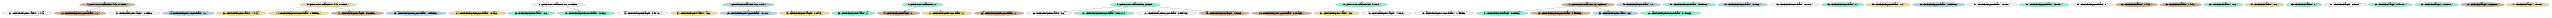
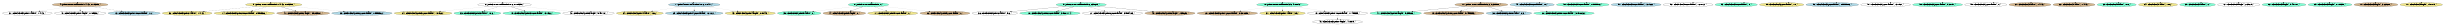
  digraph {
    node [fillcolor=aquamarine style=filled]
    edge [style=dotted]
    "4 : point1 = new PolarPoint(1.4142, 0.785398, )" [fillcolor=tan]
    "31 : Check.check(point1.radius(), 1.4142, )" [fillcolor=white]
-   "22 : Check.check(point1.yCoordinate(), 1.0, )" [fillcolor=tan]
    "40 : Check.check(point1.angle(), 0.785398, )" [fillcolor=white]
    "13 : Check.check(point1.xCoordinate(), 1.0, )" [fillcolor=lightblue]
    "5 : point2 = new PolarPoint(-1.4142, 0.785398, )" [fillcolor=khaki]
    "32 : Check.check(point2.radius(), 1.4142, )" [fillcolor=khaki]
    "14 : Check.check(point2.xCoordinate(), 0.9999906, )" [fillcolor=khaki]
    "41 : Check.check(point2.angle(), 3.9269907, )" [fillcolor=tan]
    "23 : Check.check(point2.yCoordinate(), 0.9999902, )" [fillcolor=lightblue]
    "6 : point3 = new PolarPoint(18.6, -0.785398, )" [fillcolor=white]
    "24 : Check.check(point3.yCoordinate(), 13.1522, )" [fillcolor=khaki]
    "33 : Check.check(point3.radius(), 18.6, )"
    "15 : Check.check(point3.xCoordinate(), 13.1522, )"
    "42 : Check.check(point3.angle(), 5.497787, )" [fillcolor=white]
    "7 : point4 = new PolarPoint(-18.6, -1.0471, )" [fillcolor=lightblue]
    "34 : Check.check(point4.radius(), 18.6, )" [fillcolor=khaki]
    "25 : Check.check(point4.yCoordinate(), 16.1072, )" [fillcolor=lightblue]
    "43 : Check.check(point4.angle(), 2.09449, )" [fillcolor=khaki]
    "8 : point5 = new PolarPoint(0, 0, )"
    "35 : Check.check(point5.radius(), 0, )"
    "44 : Check.check(point5.angle(), 0, )" [fillcolor=tan]
    "17 : Check.check(point5.xCoordinate(), 0, )" [fillcolor=khaki]
    "26 : Check.check(point5.yCoordinate(), 0, )" [fillcolor=tan]
    "36 : Check.check(point6.radius(), 5.6, )" [fillcolor=white]
    "9 : point6 = new PolarPoint(5.6, 2.35629, )"
    "18 : Check.check(point6.xCoordinate(), 3.9601774, )"
    "27 : Check.check(point6.yCoordinate(), 3.9594183, )" [fillcolor=white]
    "45 : Check.check(point6.angle(), 2.35629, )" [fillcolor=tan]
    "28 : Check.check(point7.yCoordinate(), 3.0310898, )" [fillcolor=tan]
    "10 : point7 = new PolarPoint(3.5, 4.18879, )"
    "37 : Check.check(point7.radius(), 3.5, )" [fillcolor=khaki]
    "46 : Check.check(point7.angle(), 4.18879, )" [fillcolor=white]
    "19 : Check.check(point7.xCoordinate(), 1.7499995, )" [fillcolor=white]
    "11 : point8 = new PolarPoint(6.3, 5.235988, )" [fillcolor=tan]
    "47 : Check.check(point8.angle(), 5.235988, )"
    "29 : Check.check(point8.yCoordinate(), 5.4559593, )" [fillcolor=tan]
    "38 : Check.check(point8.radius(), 6.3, )" [fillcolor=lightblue]
    "20 : Check.check(point8.xCoordinate(), 3.1500032, )"
    "49 : Check.check(xCoordinate(), 1.0, )" [fillcolor=lightblue]
    "50 : Check.check(xCoordinate(), 0.9999902, )"
    "51 : Check.check(xCoordinate(), 13.1522, )" [fillcolor=lightblue]
    "52 : Check.check(xCoordinate(), 16.1072, )" [fillcolor=white]
    "53 : Check.check(xCoordinate(), 0, )"
    "55 : Check.check(yCoordinate(), 1.0, )" [fillcolor=khaki]
    "56 : Check.check(yCoordinate(), 0.9999906, )" [fillcolor=lightblue]
    "57 : Check.check(yCoordinate(), 13.1521, )" [fillcolor=white]
    "58 : Check.check(yCoordinate(), 9.30157, )"
    "59 : Check.check(yCoordinate(), 0, )" [fillcolor=white]
    "61 : Check.check(radius(), 1.4142, )" [fillcolor=tan]
    "62 : Check.check(radius(), 1.4142, )" [fillcolor=tan]
    "63 : Check.check(radius(), 18.6, )"
    "64 : Check.check(radius(), 18.6, )" [fillcolor=khaki]
    "65 : Check.check(radius(), 0, )"
    "67 : Check.check(angle(), 2.35619, )" [fillcolor=white]
    "68 : Check.check(angle(), 5.497787, )"
    "69 : Check.check(angle(), 0.785398, )"
    "70 : Check.check(angle(), 3.665288, )" [fillcolor=tan]
    "71 : Check.check(angle(), 1.57075, )" [fillcolor=khaki]
    "4 : point1 = new PolarPoint(1.4142, 0.785398, )" -> "31 : Check.check(point1.radius(), 1.4142, )"
-   "4 : point1 = new PolarPoint(1.4142, 0.785398, )" -> "22 : Check.check(point1.yCoordinate(), 1.0, )" [style=solid]
    "4 : point1 = new PolarPoint(1.4142, 0.785398, )" -> "40 : Check.check(point1.angle(), 0.785398, )"
    "4 : point1 = new PolarPoint(1.4142, 0.785398, )" -> "13 : Check.check(point1.xCoordinate(), 1.0, )" [style=dashed]
    "5 : point2 = new PolarPoint(-1.4142, 0.785398, )" -> "32 : Check.check(point2.radius(), 1.4142, )" [style=dashed]
    "5 : point2 = new PolarPoint(-1.4142, 0.785398, )" -> "14 : Check.check(point2.xCoordinate(), 0.9999906, )" [style=dashed]
    "5 : point2 = new PolarPoint(-1.4142, 0.785398, )" -> "41 : Check.check(point2.angle(), 3.9269907, )" [style=solid]
    "5 : point2 = new PolarPoint(-1.4142, 0.785398, )" -> "23 : Check.check(point2.yCoordinate(), 0.9999902, )"
    "6 : point3 = new PolarPoint(18.6, -0.785398, )" -> "24 : Check.check(point3.yCoordinate(), 13.1522, )"
    "6 : point3 = new PolarPoint(18.6, -0.785398, )" -> "33 : Check.check(point3.radius(), 18.6, )" [style=dashed]
    "6 : point3 = new PolarPoint(18.6, -0.785398, )" -> "15 : Check.check(point3.xCoordinate(), 13.1522, )" [style=solid]
    "6 : point3 = new PolarPoint(18.6, -0.785398, )" -> "42 : Check.check(point3.angle(), 5.497787, )"
    "7 : point4 = new PolarPoint(-18.6, -1.0471, )" -> "34 : Check.check(point4.radius(), 18.6, )"
    "7 : point4 = new PolarPoint(-18.6, -1.0471, )" -> "25 : Check.check(point4.yCoordinate(), 16.1072, )"
    "7 : point4 = new PolarPoint(-18.6, -1.0471, )" -> "43 : Check.check(point4.angle(), 2.09449, )"
    "8 : point5 = new PolarPoint(0, 0, )" -> "35 : Check.check(point5.radius(), 0, )"
    "8 : point5 = new PolarPoint(0, 0, )" -> "44 : Check.check(point5.angle(), 0, )" [style=solid]
    "8 : point5 = new PolarPoint(0, 0, )" -> "17 : Check.check(point5.xCoordinate(), 0, )" [style=dashed]
    "8 : point5 = new PolarPoint(0, 0, )" -> "26 : Check.check(point5.yCoordinate(), 0, )"
    "9 : point6 = new PolarPoint(5.6, 2.35629, )" -> "36 : Check.check(point6.radius(), 5.6, )" [style=solid]
    "9 : point6 = new PolarPoint(5.6, 2.35629, )" -> "18 : Check.check(point6.xCoordinate(), 3.9601774, )" [style=solid]
    "9 : point6 = new PolarPoint(5.6, 2.35629, )" -> "27 : Check.check(point6.yCoordinate(), 3.9594183, )" [style=dashed]
    "9 : point6 = new PolarPoint(5.6, 2.35629, )" -> "45 : Check.check(point6.angle(), 2.35629, )" [style=solid]
    "10 : point7 = new PolarPoint(3.5, 4.18879, )" -> "28 : Check.check(point7.yCoordinate(), 3.0310898, )"
    "10 : point7 = new PolarPoint(3.5, 4.18879, )" -> "37 : Check.check(point7.radius(), 3.5, )"
-   "10 : point7 = new PolarPoint(3.5, 4.18879, )" -> "46 : Check.check(point7.angle(), 4.18879, )" [style=dashed]
+   "19 : Check.check(point7.xCoordinate(), 1.7499995, )" -> "46 : Check.check(point7.angle(), 4.18879, )" [style=dashed]
    "10 : point7 = new PolarPoint(3.5, 4.18879, )" -> "19 : Check.check(point7.xCoordinate(), 1.7499995, )"
    "11 : point8 = new PolarPoint(6.3, 5.235988, )" -> "47 : Check.check(point8.angle(), 5.235988, )" [style=solid]
    "11 : point8 = new PolarPoint(6.3, 5.235988, )" -> "29 : Check.check(point8.yCoordinate(), 5.4559593, )" [style=dashed]
    "11 : point8 = new PolarPoint(6.3, 5.235988, )" -> "38 : Check.check(point8.radius(), 6.3, )" [style=solid]
    "11 : point8 = new PolarPoint(6.3, 5.235988, )" -> "20 : Check.check(point8.xCoordinate(), 3.1500032, )"
  }
